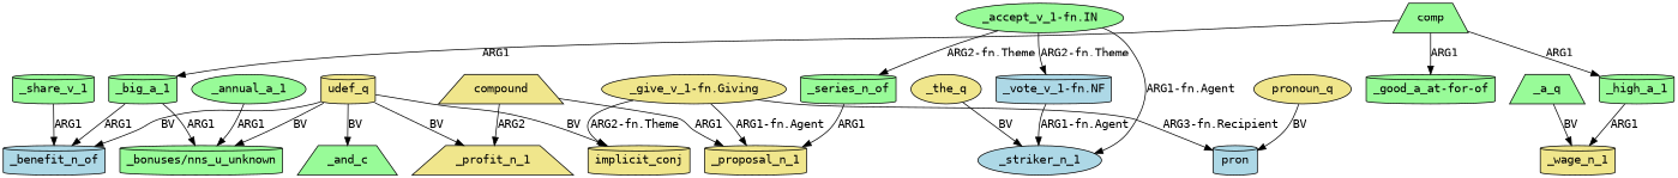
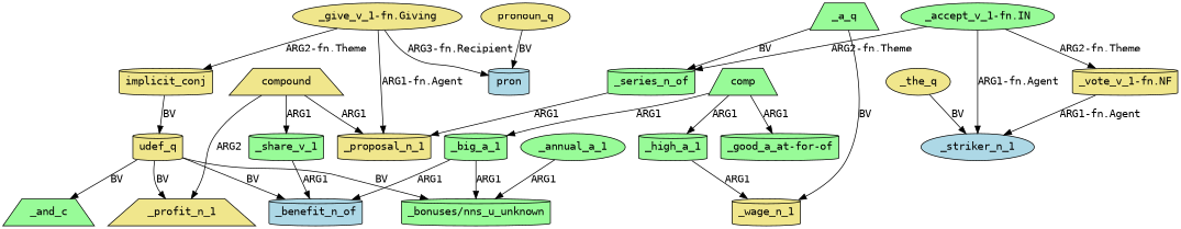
  digraph {
    fontname="DejaVu Sans Mono"
    node [fillcolor=palegreen fontname="DejaVu Sans Mono" shape=cylinder style=filled]
    edge [fontname="DejaVu Sans Mono"]
    _benefit_n_of [fillcolor=lightblue]
    _share_v_1
    "_give_v_1-fn.Giving" [fillcolor=khaki shape=ellipse]
    implicit_conj [fillcolor=khaki]
    _proposal_n_1 [fillcolor=khaki]
    pron [fillcolor=lightblue]
    comp [shape=trapezium]
    _big_a_1
    "_good_a_at-for-of"
    _high_a_1
    "_bonuses/nns_u_unknown"
    _wage_n_1 [fillcolor=khaki]
    _the_q [fillcolor=khaki shape=ellipse]
    _striker_n_1 [fillcolor=lightblue shape=ellipse]
    _series_n_of
    _annual_a_1 [shape=ellipse]
    udef_q [fillcolor=khaki]
    _profit_n_1 [fillcolor=khaki shape=trapezium]
    _and_c [shape=trapezium]
    compound [fillcolor=khaki shape=trapezium]
    pronoun_q [fillcolor=khaki shape=ellipse]
-   "_vote_v_1-fn.NF" [fillcolor=lightblue]
+   "_vote_v_1-fn.NF" [fillcolor=khaki]
    "_accept_v_1-fn.IN" [shape=ellipse]
    _a_q [shape=trapezium]
    _share_v_1 -> _benefit_n_of [label=ARG1]
    "_give_v_1-fn.Giving" -> implicit_conj [label="ARG2-fn.Theme"]
    "_give_v_1-fn.Giving" -> _proposal_n_1 [label="ARG1-fn.Agent"]
    "_give_v_1-fn.Giving" -> pron [label="ARG3-fn.Recipient"]
    comp -> _big_a_1 [label=ARG1]
    comp -> "_good_a_at-for-of" [label=ARG1]
    comp -> _high_a_1 [label=ARG1]
    _big_a_1 -> _benefit_n_of [label=ARG1]
    _big_a_1 -> "_bonuses/nns_u_unknown" [label=ARG1]
    _high_a_1 -> _wage_n_1 [label=ARG1]
    _the_q -> _striker_n_1 [label=BV]
    _series_n_of -> _proposal_n_1 [label=ARG1]
    _annual_a_1 -> "_bonuses/nns_u_unknown" [label=ARG1]
    udef_q -> _benefit_n_of [label=BV]
-   udef_q -> implicit_conj [label=BV]
+   implicit_conj -> udef_q [label=BV]
    udef_q -> "_bonuses/nns_u_unknown" [label=BV]
    udef_q -> _profit_n_1 [label=BV]
    udef_q -> _and_c [label=BV]
+   compound -> _share_v_1 [label=ARG1]
    compound -> _proposal_n_1 [label=ARG1]
    compound -> _profit_n_1 [label=ARG2]
    pronoun_q -> pron [label=BV]
    "_vote_v_1-fn.NF" -> _striker_n_1 [label="ARG1-fn.Agent"]
    "_accept_v_1-fn.IN" -> _striker_n_1 [label="ARG1-fn.Agent"]
    "_accept_v_1-fn.IN" -> _series_n_of [label="ARG2-fn.Theme"]
    "_accept_v_1-fn.IN" -> "_vote_v_1-fn.NF" [label="ARG2-fn.Theme"]
    _a_q -> _wage_n_1 [label=BV]
+   _a_q -> _series_n_of [label=BV]
  }
